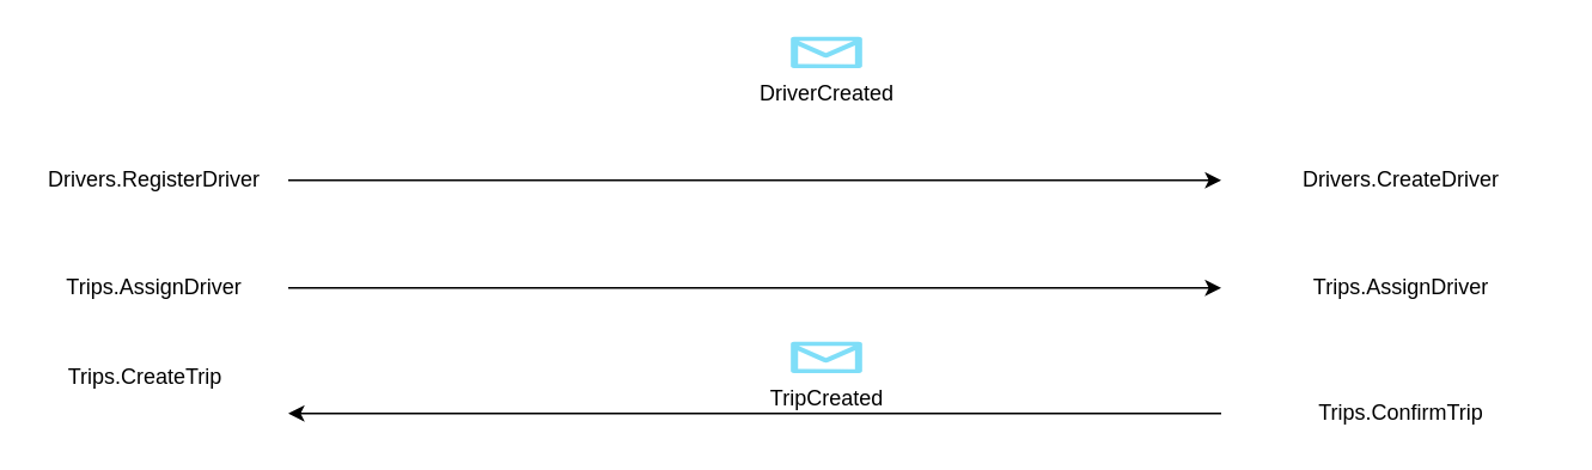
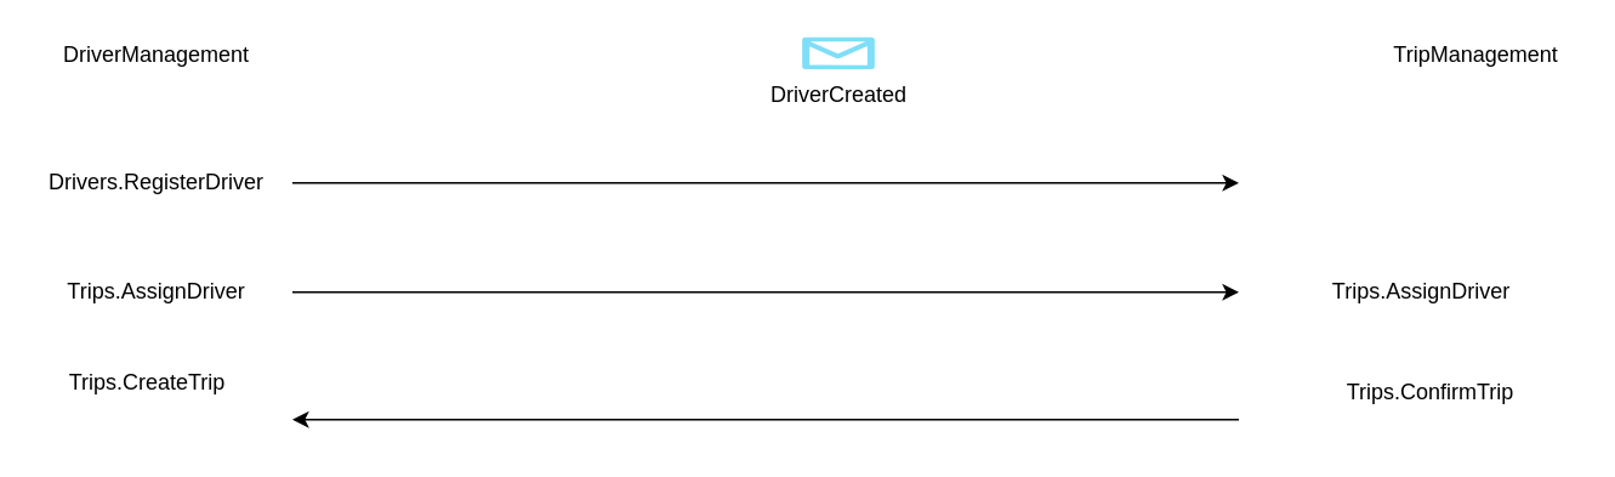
  <mxCell id="0" />
  <mxCell id="1" parent="0" />
+ <mxCell id="2" value="DriverManagement" style="text;html=1;align=center;verticalAlign=middle;resizable=0;points=[];autosize=1;strokeColor=none;fillColor=none;rounded=0;" parent="1" vertex="1"><mxGeometry x="25" y="20" width="120" height="20" as="geometry" /></mxCell>
+ <mxCell id="3" value="TripManagement" style="text;html=1;align=center;verticalAlign=middle;resizable=0;points=[];autosize=1;strokeColor=none;fillColor=none;rounded=0;" parent="1" vertex="1"><mxGeometry x="755" y="20" width="110" height="20" as="geometry" /></mxCell>
  <mxCell id="4" style="edgeStyle=orthogonalEdgeStyle;orthogonalLoop=1;jettySize=auto;html=1;rounded=0;" parent="1" edge="1"><mxGeometry relative="1" as="geometry"><mxPoint x="680" y="100" as="targetPoint" /><mxPoint x="160" y="100" as="sourcePoint" /></mxGeometry></mxCell>
  <mxCell id="5" value="Drivers.RegisterDriver" style="text;html=1;align=center;verticalAlign=middle;resizable=0;points=[];autosize=1;strokeColor=none;fillColor=none;rounded=0;" parent="1" vertex="1"><mxGeometry x="20" y="90" width="130" height="20" as="geometry" /></mxCell>
  <mxCell id="6" style="edgeStyle=orthogonalEdgeStyle;orthogonalLoop=1;jettySize=auto;html=1;rounded=0;" parent="1" edge="1"><mxGeometry relative="1" as="geometry"><mxPoint x="680" y="160" as="targetPoint" /><mxPoint x="160" y="160" as="sourcePoint" /></mxGeometry></mxCell>
  <mxCell id="7" value="Trips.AssignDriver" style="text;html=1;align=center;verticalAlign=middle;resizable=0;points=[];autosize=1;strokeColor=none;fillColor=none;rounded=0;" parent="1" vertex="1"><mxGeometry x="30" y="150" width="110" height="20" as="geometry" /></mxCell>
  <mxCell id="8" value="DriverCreated" style="verticalLabelPosition=bottom;html=1;verticalAlign=top;align=center;strokeColor=none;fillColor=#00BEF2;shape=mxgraph.azure.message;pointerEvents=1;" parent="1" vertex="1"><mxGeometry x="440" y="20" width="40" height="17.5" as="geometry" /></mxCell>
- <mxCell id="9" value="Drivers.CreateDriver" style="text;html=1;align=center;verticalAlign=middle;resizable=0;points=[];autosize=1;strokeColor=none;fillColor=none;" parent="1" vertex="1"><mxGeometry x="720" y="90" width="120" height="20" as="geometry" /></mxCell>
  <mxCell id="10" value="Trips.AssignDriver" style="text;html=1;align=center;verticalAlign=middle;resizable=0;points=[];autosize=1;strokeColor=none;fillColor=none;" parent="1" vertex="1"><mxGeometry x="725" y="150" width="110" height="20" as="geometry" /></mxCell>
  <mxCell id="11" style="edgeStyle=orthogonalEdgeStyle;rounded=0;orthogonalLoop=1;jettySize=auto;html=1;" edge="1" parent="1"><mxGeometry relative="1" as="geometry"><mxPoint x="160" y="230" as="targetPoint" /><mxPoint x="680" y="230" as="sourcePoint" /></mxGeometry></mxCell>
- <mxCell id="12" value="Trips.ConfirmTrip" style="text;html=1;align=center;verticalAlign=middle;resizable=0;points=[];autosize=1;strokeColor=none;fillColor=none;" vertex="1" parent="1"><mxGeometry x="725" y="220" width="110" height="20" as="geometry" /></mxCell>
- <mxCell id="13" value="TripCreated" style="verticalLabelPosition=bottom;html=1;verticalAlign=top;align=center;strokeColor=none;fillColor=#00BEF2;shape=mxgraph.azure.message;pointerEvents=1;" vertex="1" parent="1"><mxGeometry x="440" y="190" width="40" height="17.5" as="geometry" /></mxCell>
+ <mxCell id="12" value="Trips.ConfirmTrip" style="text;html=1;align=center;verticalAlign=middle;resizable=0;points=[];autosize=1;strokeColor=none;fillColor=none;" vertex="1" parent="1"><mxGeometry x="730" y="205" width="110" height="20" as="geometry" /></mxCell>
  <mxCell id="14" value="Trips.CreateTrip" style="text;html=1;align=center;verticalAlign=middle;resizable=0;points=[];autosize=1;strokeColor=none;fillColor=none;" vertex="1" parent="1"><mxGeometry x="30" y="200" width="100" height="20" as="geometry" /></mxCell>
